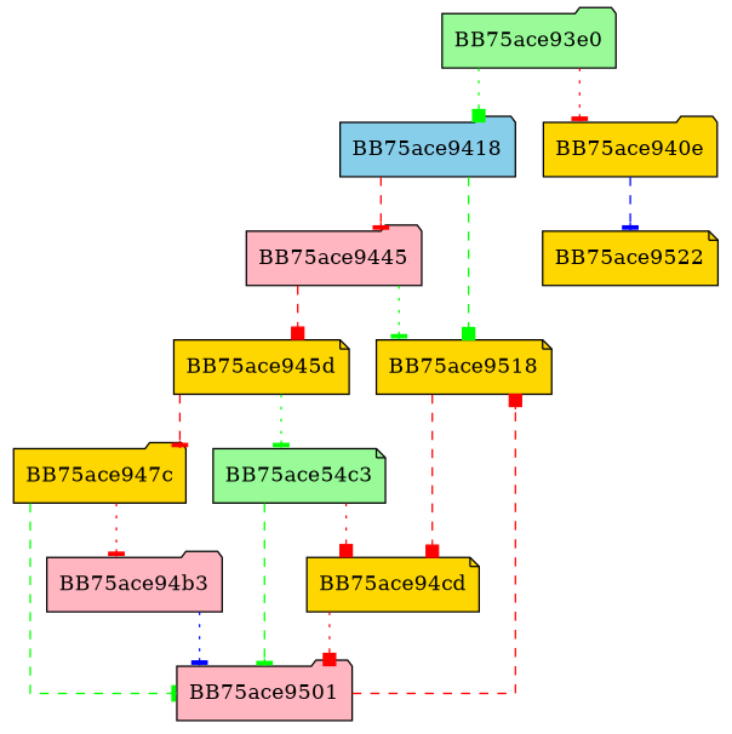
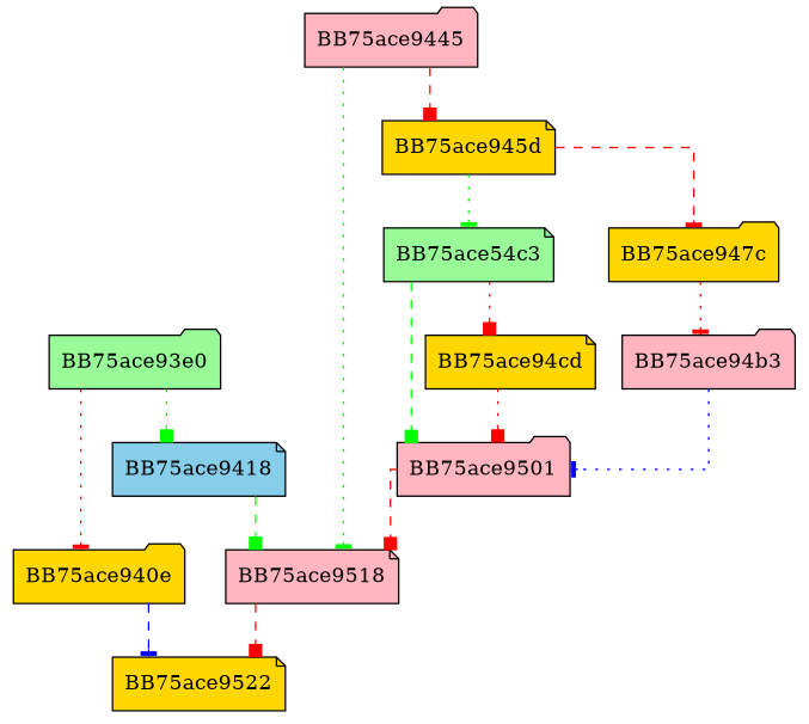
  digraph {
    splines=ortho
    node [fillcolor=gold shape=folder style=filled]
    edge [arrowhead=tee color=red style=dashed]
    BB75ace93e0 [fillcolor=palegreen]
-   BB75ace9418 [fillcolor=skyblue]
+   BB75ace9418 [fillcolor=skyblue shape=note]
    BB75ace940e
-   BB75ace9518 [shape=note]
+   BB75ace9518 [fillcolor=lightpink shape=note]
    BB75ace9445 [fillcolor=lightpink]
    BB75ace9522 [shape=note]
    BB75ace945d [shape=note]
    n8 [fillcolor=palegreen label=BB75ace54c3 shape=note]
    BB75ace947c
    BB75ace9501 [fillcolor=lightpink]
    BB75ace94cd [shape=note]
    BB75ace94b3 [fillcolor=lightpink]
    BB75ace93e0 -> BB75ace9418 [arrowhead=box color=green style=dotted]
    BB75ace93e0 -> BB75ace940e [style=dotted]
    BB75ace9418 -> BB75ace9518 [arrowhead=box color=green]
-   BB75ace9418 -> BB75ace9445
    BB75ace940e -> BB75ace9522 [color=blue]
-   BB75ace9518 -> BB75ace94cd [arrowhead=box]
+   BB75ace9518 -> BB75ace9522 [arrowhead=box]
    BB75ace9445 -> BB75ace9518 [color=green style=dotted]
    BB75ace9445 -> BB75ace945d [arrowhead=box]
    BB75ace945d -> n8 [color=green style=dotted]
    BB75ace945d -> BB75ace947c
-   n8 -> BB75ace9501 [color=green]
+   n8 -> BB75ace9501 [arrowhead=box color=green]
    n8 -> BB75ace94cd [arrowhead=box style=dotted]
-   BB75ace947c -> BB75ace9501 [color=green]
    BB75ace947c -> BB75ace94b3 [style=dotted]
    BB75ace9501 -> BB75ace9518 [arrowhead=box]
    BB75ace94cd -> BB75ace9501 [arrowhead=box style=dotted]
    BB75ace94b3 -> BB75ace9501 [color=blue style=dotted]
  }
